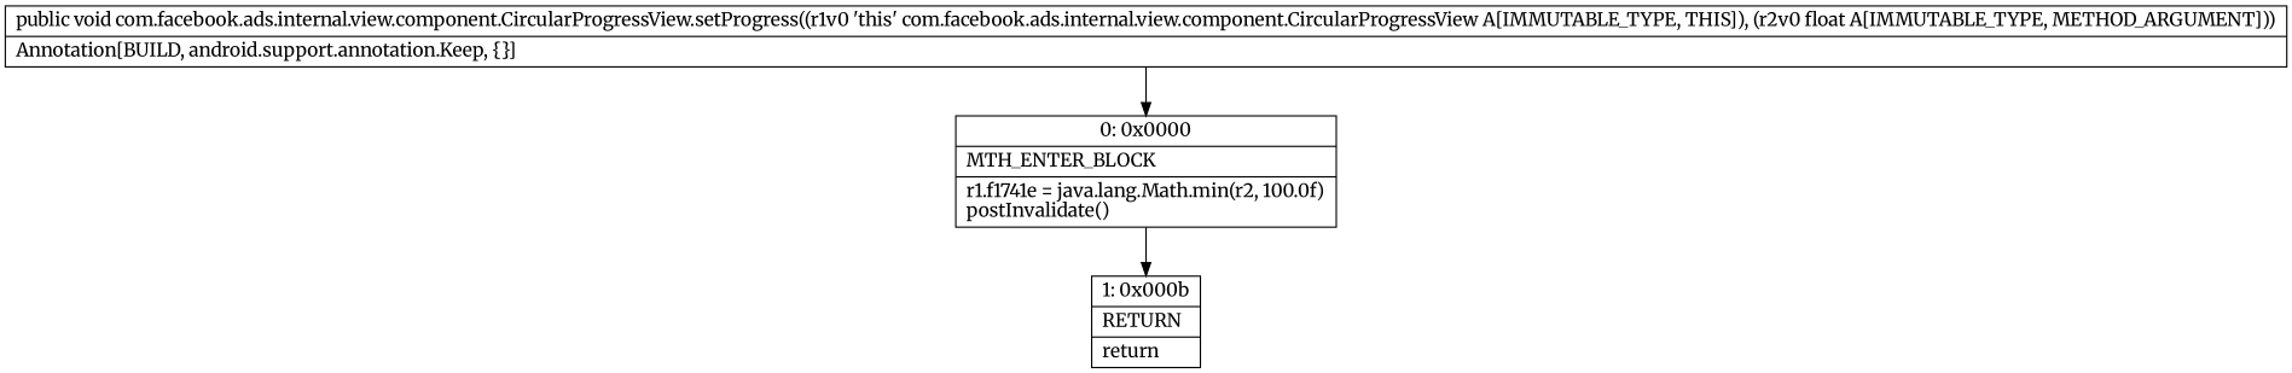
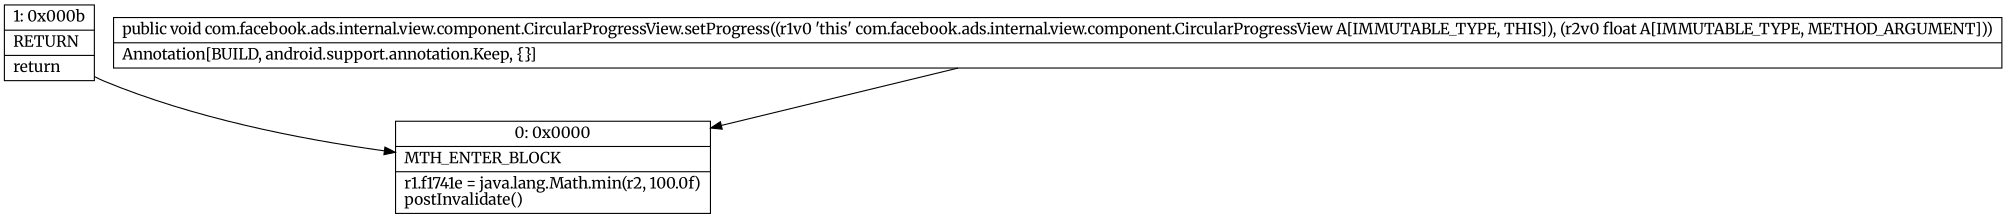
  digraph {
    fontname=Merriweather
    node [shape=record fontname=Merriweather]
    edge [fontname=Merriweather]
    n1 [label="{0\:\ 0x0000|MTH_ENTER_BLOCK\l|r1.f1741e = java.lang.Math.min(r2, 100.0f)\lpostInvalidate()\l}"]
    n2 [label="{1\:\ 0x000b|RETURN\l|return\l}"]
    n3 [label="{public void com.facebook.ads.internal.view.component.CircularProgressView.setProgress((r1v0 'this' com.facebook.ads.internal.view.component.CircularProgressView A[IMMUTABLE_TYPE, THIS]), (r2v0 float A[IMMUTABLE_TYPE, METHOD_ARGUMENT]))  | Annotation[BUILD, android.support.annotation.Keep, \{\}]\l}"]
-   n1 -> n2
+   n2 -> n1
    n3 -> n1
  }
